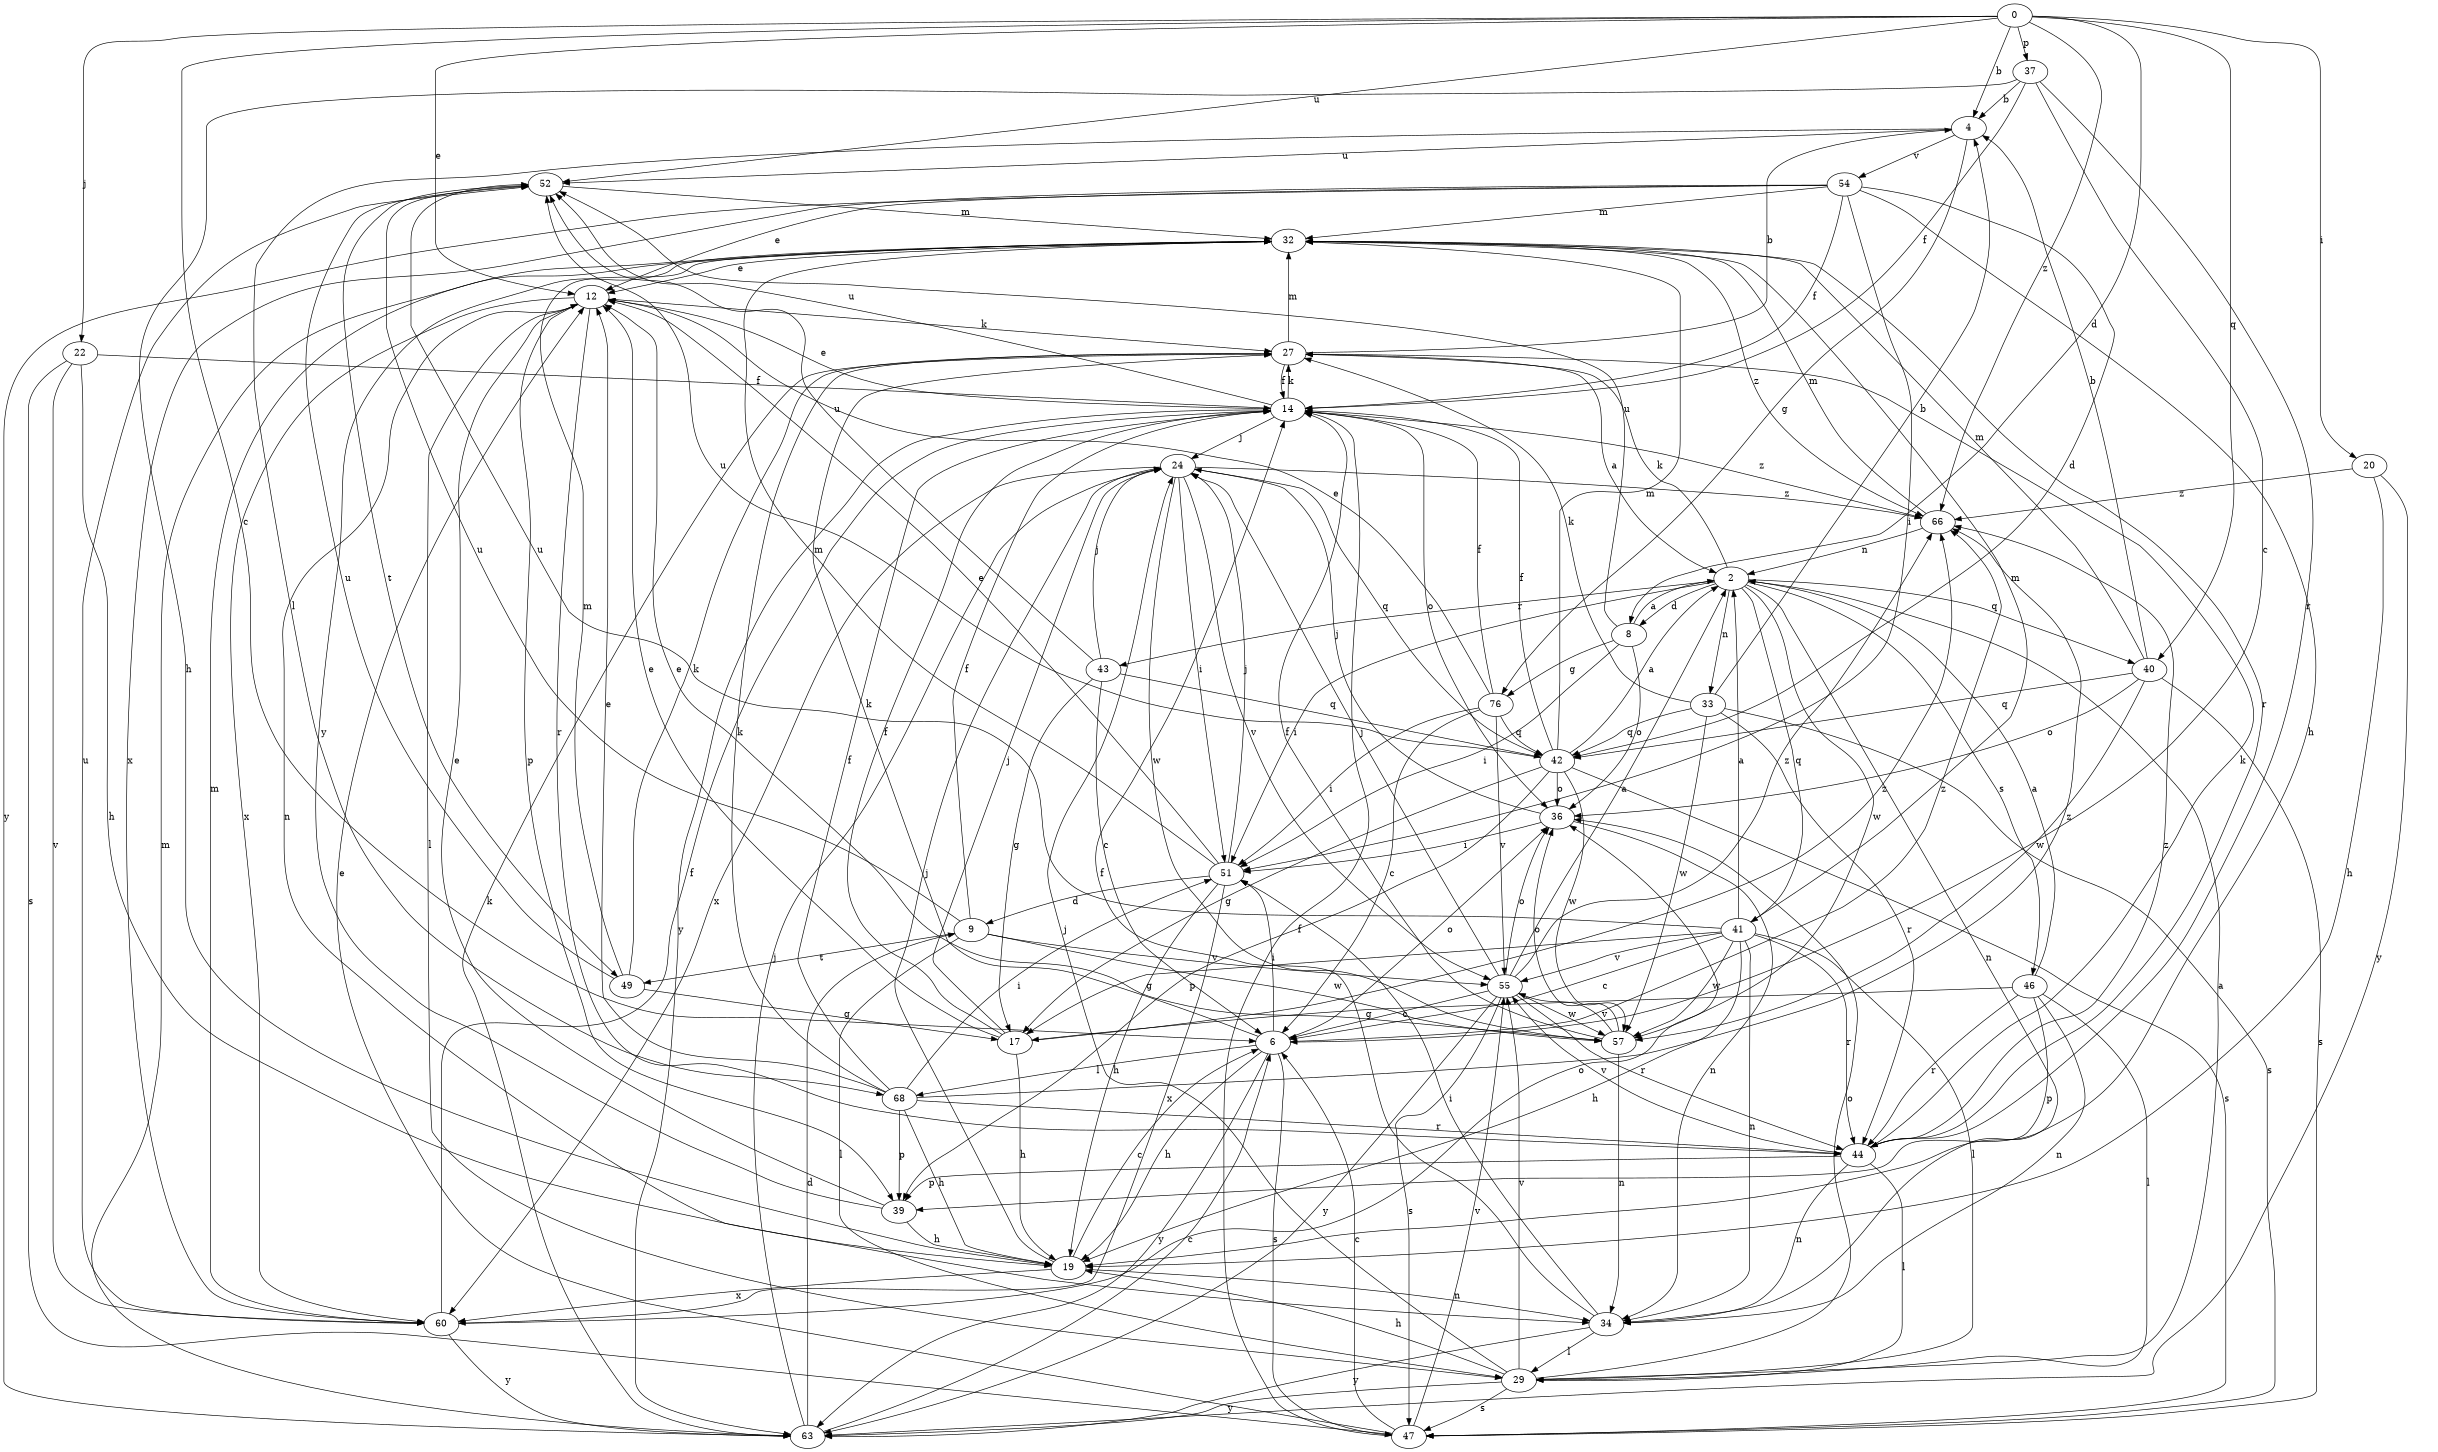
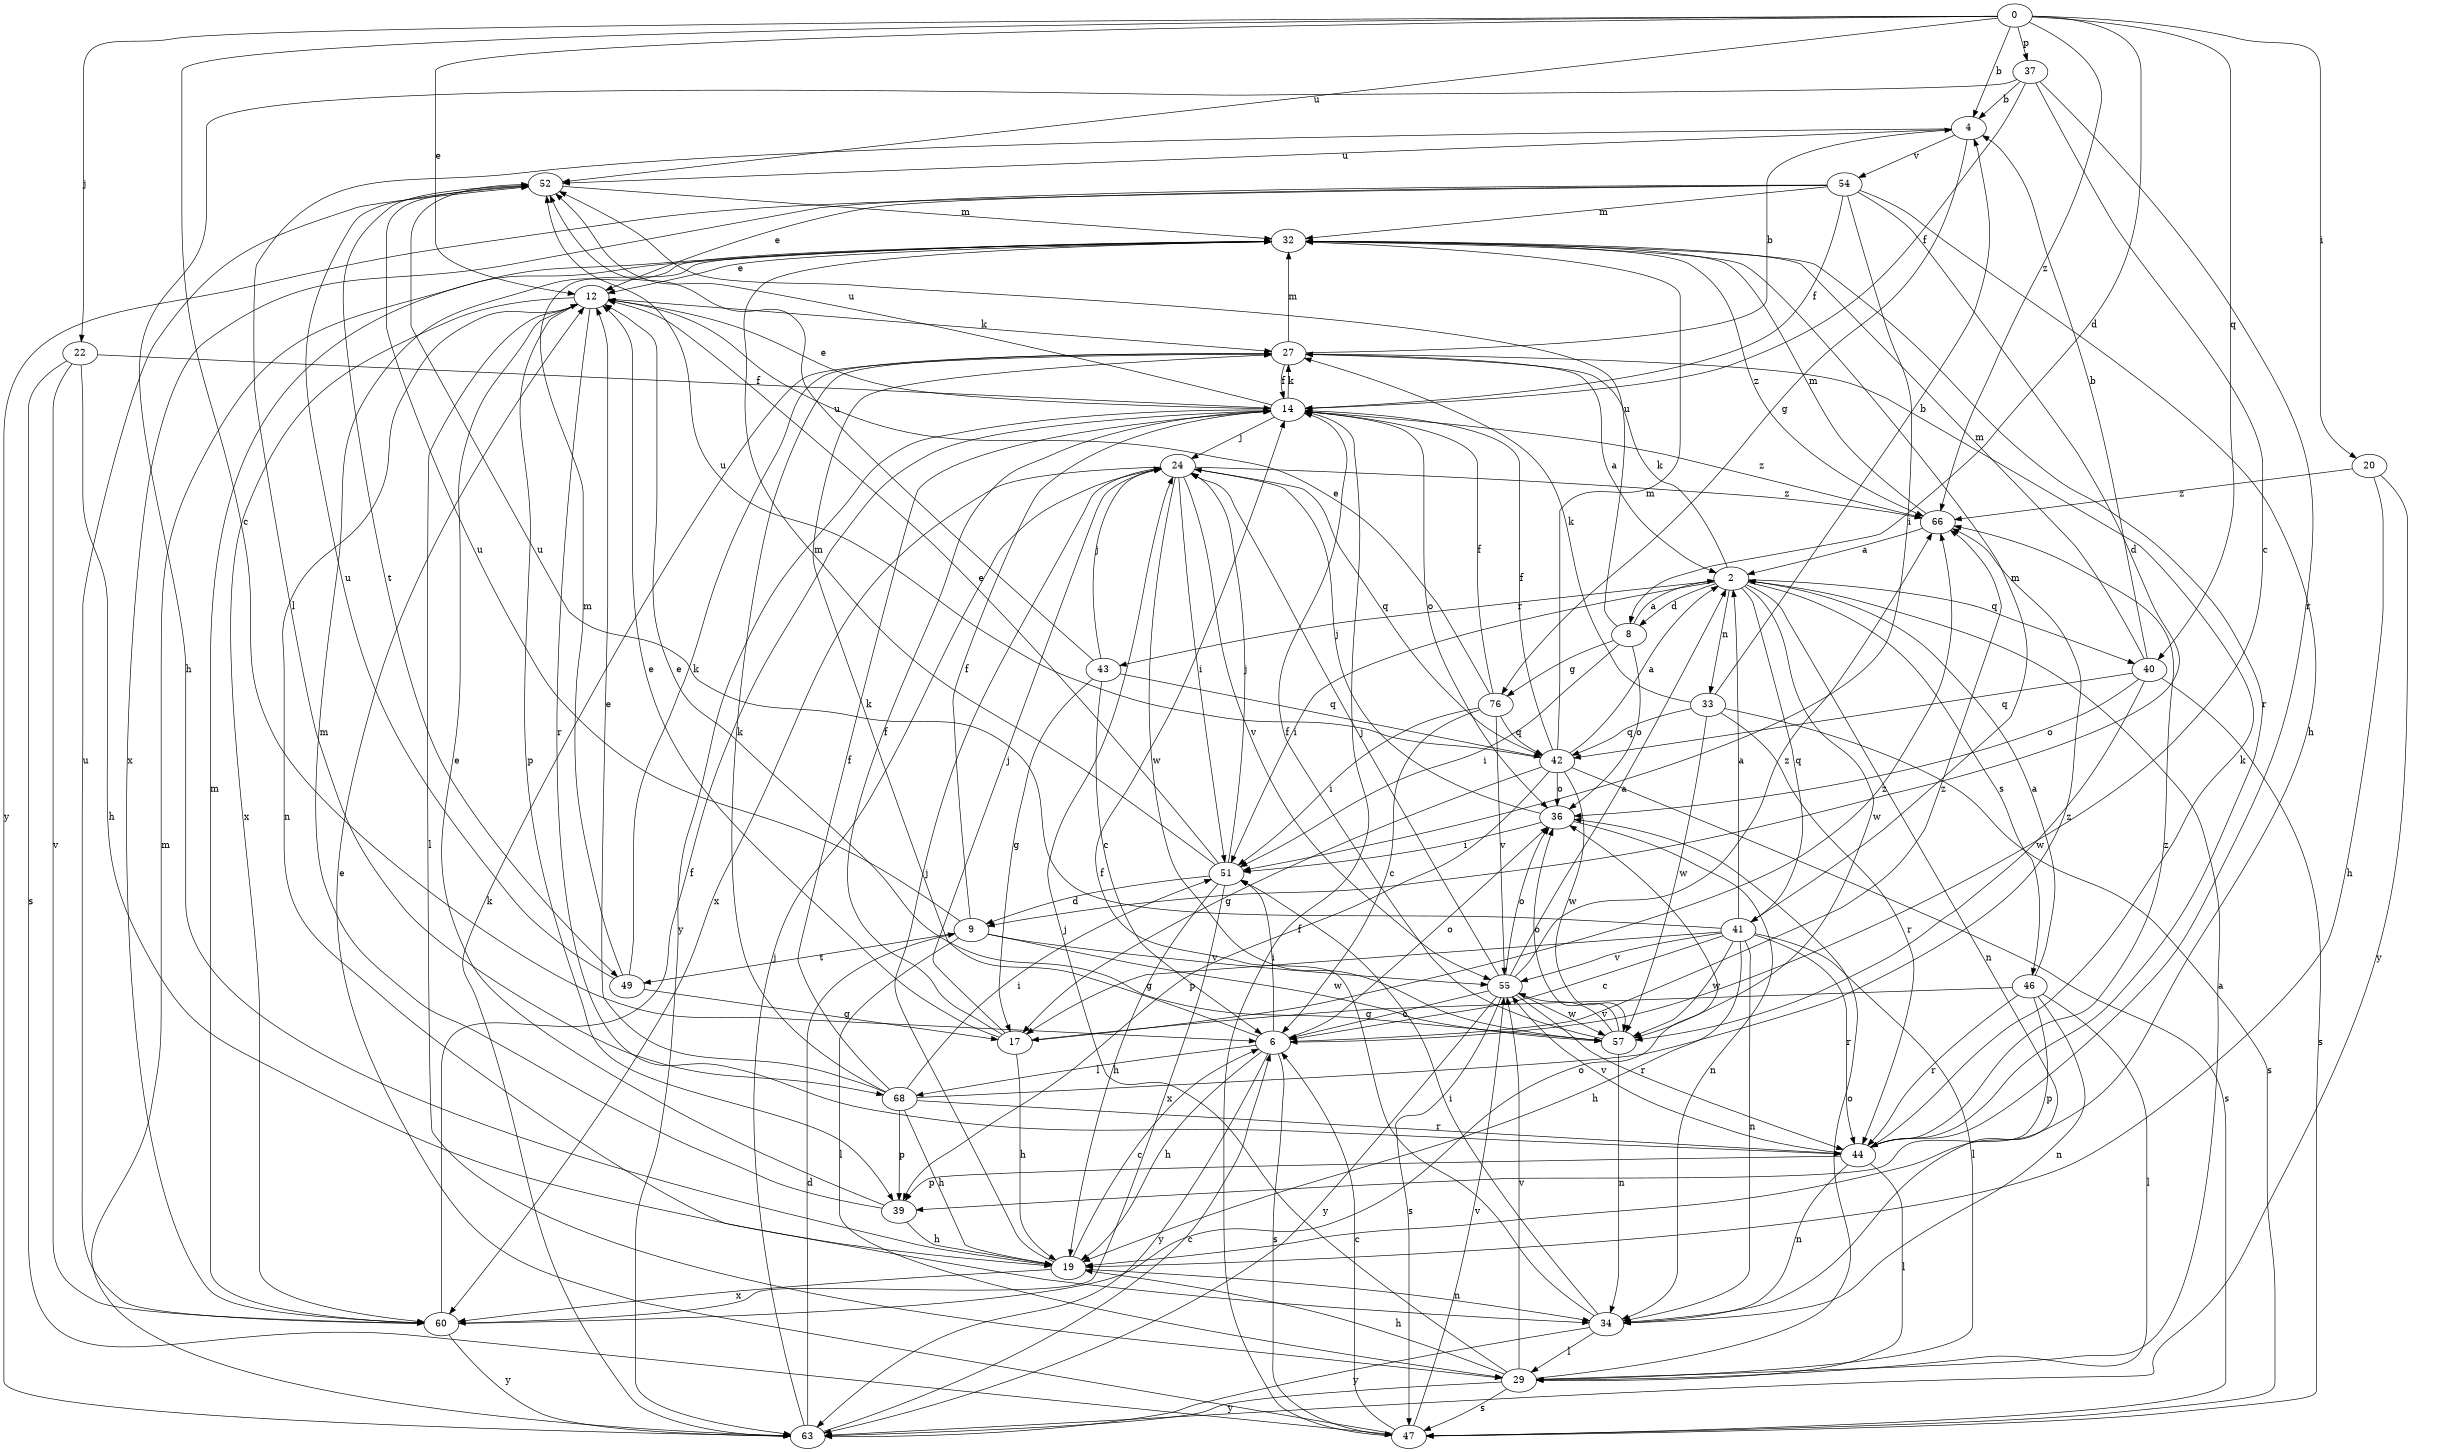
  strict digraph {
    0
    4
    6
    8
    12
    20
    22
    37
    40
    52
    66
    n12 [label=76]
    n13 [label=68]
    54
    n15 [label=51]
    27
    19
    36
    47
    63
    2
    34
    29
    39
    44
    60
    14
    57
    32
    42
    49
    33
    41
    43
    46
    9
    24
    55
    17
    0 -> 4 [label=b]
    0 -> 6 [label=c]
    0 -> 8 [label=d]
    0 -> 12 [label=e]
    0 -> 20 [label=i]
    0 -> 22 [label=j]
    0 -> 37 [label=p]
    0 -> 40 [label=q]
    0 -> 52 [label=u]
    0 -> 66 [label=z]
    4 -> 52 [label=u]
    4 -> n12 [label=g]
    4 -> n13 [label=l]
    4 -> 54 [label=v]
    6 -> 66 [label=z]
    6 -> n13 [label=l]
    6 -> n15 [label=i]
    6 -> 27 [label=k]
    6 -> 19 [label=h]
    6 -> 36 [label=o]
    6 -> 47 [label=s]
    6 -> 63 [label=y]
    8 -> 52 [label=u]
    8 -> n12 [label=g]
    8 -> n15 [label=i]
    8 -> 36 [label=o]
    8 -> 2 [label=a]
    12 -> 27 [label=k]
    12 -> 34 [label=n]
    12 -> 29 [label=l]
    12 -> 39 [label=p]
    12 -> 44 [label=r]
    12 -> 60 [label=x]
    20 -> 66 [label=z]
    20 -> 19 [label=h]
    20 -> 63 [label=y]
    22 -> 19 [label=h]
    22 -> 47 [label=s]
    22 -> 60 [label=v]
    22 -> 14 [label=f]
    37 -> 4 [label=b]
    37 -> 6 [label=c]
    37 -> 19 [label=h]
    37 -> 44 [label=r]
    37 -> 14 [label=f]
    40 -> 4 [label=b]
    40 -> 36 [label=o]
    40 -> 47 [label=s]
    40 -> 57 [label=w]
    40 -> 32 [label=m]
    40 -> 42 [label=q]
    52 -> 32 [label=m]
    52 -> 49 [label=t]
-   66 -> 2 [label=n]
+   66 -> 2 [label=a]
    66 -> 32 [label=m]
    n12 -> 6 [label=c]
    n12 -> 12 [label=e]
    n12 -> n15 [label=i]
    n12 -> 14 [label=f]
    n12 -> 42 [label=q]
    n12 -> 55 [label=v]
    n13 -> 12 [label=e]
    n13 -> 66 [label=z]
    n13 -> n15 [label=i]
    n13 -> 27 [label=k]
    n13 -> 19 [label=h]
    n13 -> 39 [label=p]
    n13 -> 44 [label=r]
    n13 -> 14 [label=f]
    54 -> 12 [label=e]
    54 -> n15 [label=i]
    54 -> 19 [label=h]
    54 -> 63 [label=y]
    54 -> 60 [label=x]
    54 -> 14 [label=f]
    54 -> 32 [label=m]
-   54 -> 42 [label=d]
+   54 -> 9 [label=d]
    n15 -> 12 [label=e]
    n15 -> 19 [label=h]
    n15 -> 60 [label=x]
    n15 -> 32 [label=m]
    n15 -> 9 [label=d]
    n15 -> 24 [label=j]
    27 -> 4 [label=b]
    27 -> 2 [label=a]
    27 -> 14 [label=f]
    27 -> 32 [label=m]
    19 -> 6 [label=c]
    19 -> 34 [label=n]
    19 -> 60 [label=x]
    19 -> 24 [label=j]
    36 -> n15 [label=i]
    36 -> 34 [label=n]
    36 -> 24 [label=j]
    47 -> 6 [label=c]
    47 -> 12 [label=e]
    47 -> 14 [label=f]
    47 -> 55 [label=v]
    63 -> 6 [label=c]
    63 -> 27 [label=k]
    63 -> 32 [label=m]
    63 -> 9 [label=d]
    63 -> 24 [label=j]
    2 -> 8 [label=d]
    2 -> 40 [label=q]
    2 -> n15 [label=i]
    2 -> 27 [label=k]
    2 -> 34 [label=n]
    2 -> 57 [label=w]
    2 -> 33 [label=n]
    2 -> 41 [label=q]
    2 -> 43 [label=r]
    2 -> 46 [label=s]
    34 -> n15 [label=i]
    34 -> 63 [label=y]
    34 -> 29 [label=l]
    34 -> 14 [label=f]
    29 -> 19 [label=h]
    29 -> 36 [label=o]
    29 -> 47 [label=s]
    29 -> 63 [label=y]
    29 -> 2 [label=a]
    29 -> 24 [label=j]
    29 -> 55 [label=v]
    39 -> 12 [label=e]
    39 -> 19 [label=h]
-   39 -> 32 [label=y]
+   39 -> 32 [label=m]
    44 -> 66 [label=z]
    44 -> 27 [label=k]
    44 -> 34 [label=n]
    44 -> 29 [label=l]
    44 -> 39 [label=p]
    44 -> 55 [label=v]
    60 -> 52 [label=u]
    60 -> 36 [label=o]
    60 -> 63 [label=y]
    60 -> 14 [label=f]
    60 -> 32 [label=m]
    14 -> 12 [label=e]
    14 -> 52 [label=u]
    14 -> 66 [label=z]
    14 -> 27 [label=k]
    14 -> 36 [label=o]
    14 -> 63 [label=y]
    14 -> 24 [label=j]
    57 -> 12 [label=e]
    57 -> 36 [label=o]
    57 -> 34 [label=n]
    57 -> 14 [label=f]
    57 -> 55 [label=v]
    32 -> 12 [label=e]
    32 -> 66 [label=z]
    32 -> 44 [label=r]
    42 -> 52 [label=u]
    42 -> 36 [label=o]
    42 -> 47 [label=s]
    42 -> 2 [label=a]
    42 -> 39 [label=p]
    42 -> 14 [label=f]
    42 -> 57 [label=w]
    42 -> 32 [label=m]
    42 -> 17 [label=g]
    49 -> 52 [label=u]
    49 -> 27 [label=k]
    49 -> 32 [label=m]
    49 -> 17 [label=g]
    33 -> 4 [label=b]
    33 -> 27 [label=k]
    33 -> 47 [label=s]
    33 -> 44 [label=r]
    33 -> 57 [label=w]
    33 -> 42 [label=q]
    41 -> 6 [label=c]
    41 -> 52 [label=u]
    41 -> 19 [label=h]
    41 -> 2 [label=a]
    41 -> 34 [label=n]
    41 -> 29 [label=l]
    41 -> 44 [label=r]
    41 -> 57 [label=w]
    41 -> 32 [label=m]
    41 -> 55 [label=v]
    41 -> 17 [label=g]
    43 -> 6 [label=c]
    43 -> 52 [label=u]
    43 -> 42 [label=q]
    43 -> 24 [label=j]
    43 -> 17 [label=g]
    46 -> 2 [label=a]
    46 -> 34 [label=n]
    46 -> 29 [label=l]
    46 -> 39 [label=p]
    46 -> 44 [label=r]
    46 -> 17 [label=g]
    9 -> 52 [label=u]
    9 -> 29 [label=l]
    9 -> 14 [label=f]
    9 -> 57 [label=w]
    9 -> 49 [label=t]
    9 -> 55 [label=v]
    24 -> 66 [label=z]
    24 -> n15 [label=i]
    24 -> 60 [label=x]
    24 -> 57 [label=w]
    24 -> 42 [label=q]
    24 -> 55 [label=v]
    55 -> 6 [label=c]
    55 -> 66 [label=z]
    55 -> 36 [label=o]
    55 -> 47 [label=s]
    55 -> 63 [label=y]
    55 -> 2 [label=a]
    55 -> 44 [label=r]
    55 -> 57 [label=w]
    55 -> 24 [label=j]
    17 -> 12 [label=e]
    17 -> 66 [label=z]
    17 -> 19 [label=h]
    17 -> 14 [label=f]
    17 -> 24 [label=j]
  }
